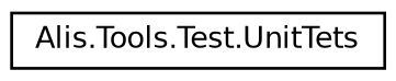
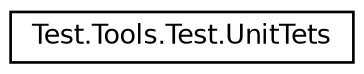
  digraph {
    rankdir=LR
-   n1 [color=black fillcolor=white fontname=Helvetica fontsize=10 height=0.2 label="Alis.Tools.Test.UnitTets" shape=record style=filled width=0.4]
+   n1 [color=black fillcolor=white fontname=Helvetica fontsize=10 height=0.2 label="Test.Tools.Test.UnitTets" shape=record style=filled width=0.4]
  }
